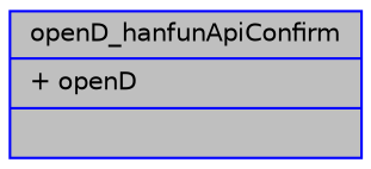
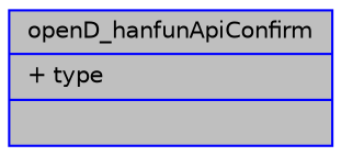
  digraph {
-   n1 [color=blue fillcolor=grey75 fontcolor=black fontname=Helvetica fontsize=10 height=0.2 label="{openD_hanfunApiConfirm\n|+ openD\l|}" shape=record style=filled width=0.4]
+   n1 [color=blue fillcolor=grey75 fontcolor=black fontname=Helvetica fontsize=10 height=0.2 label="{openD_hanfunApiConfirm\n|+ type\l|}" shape=record style=filled width=0.4]
  }
